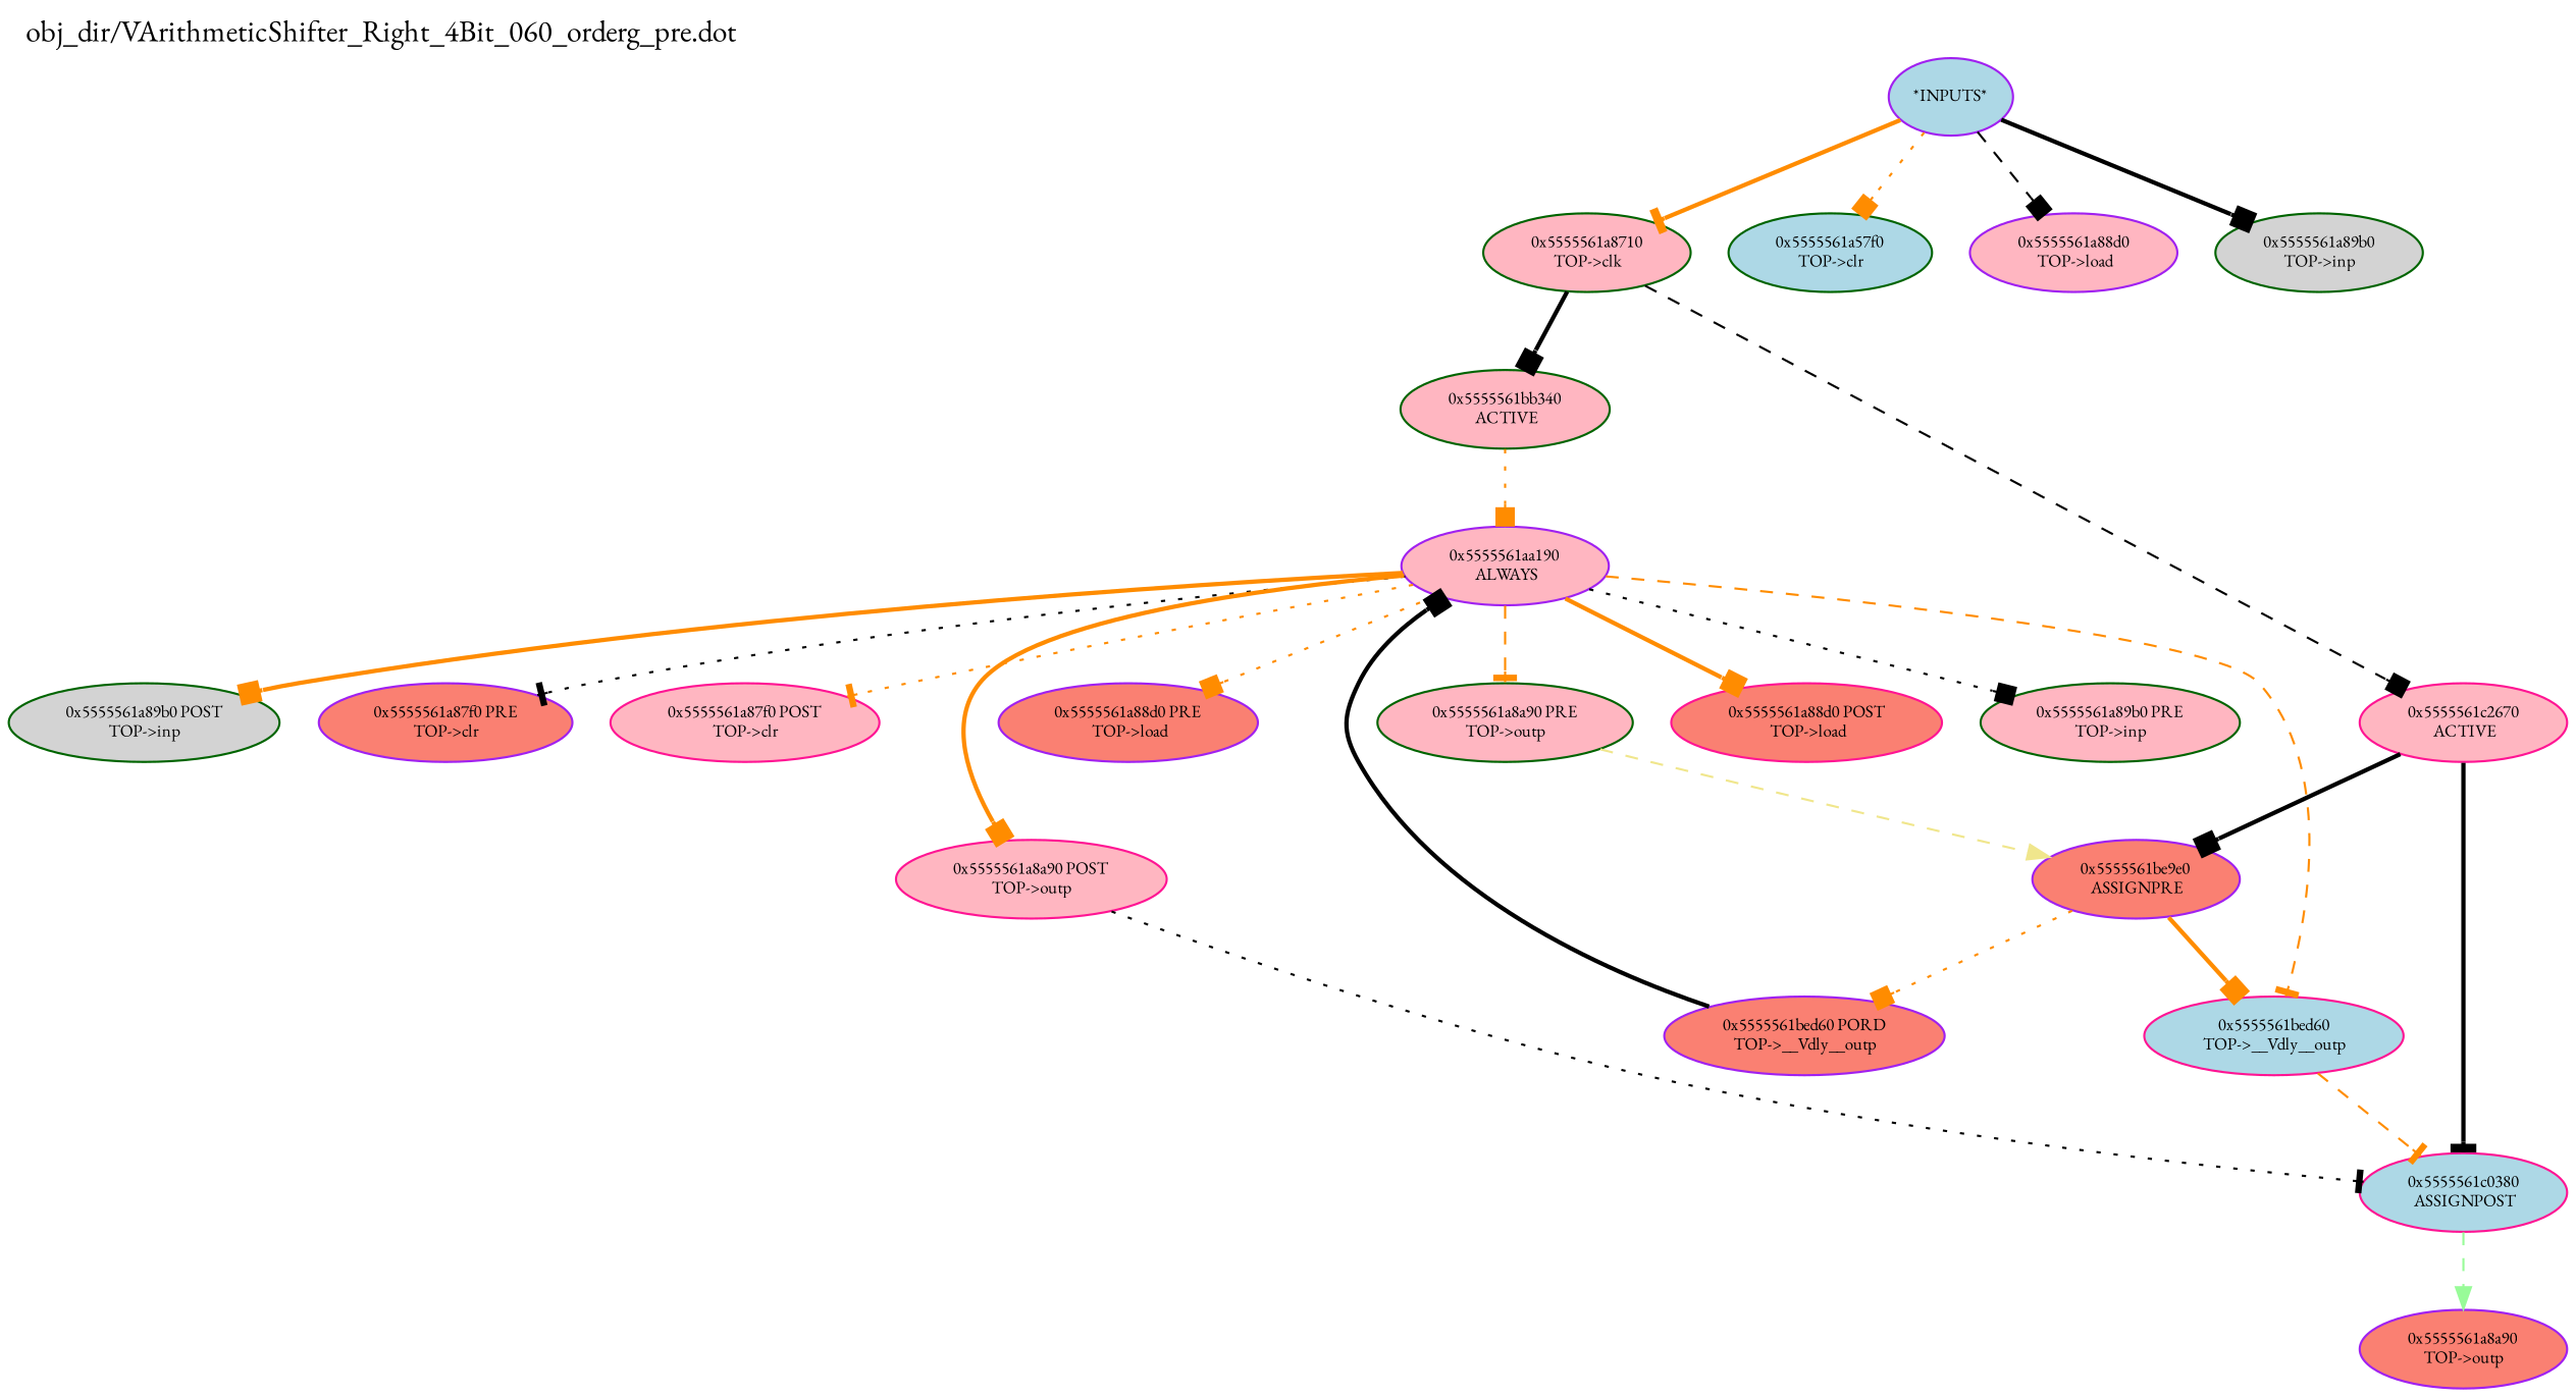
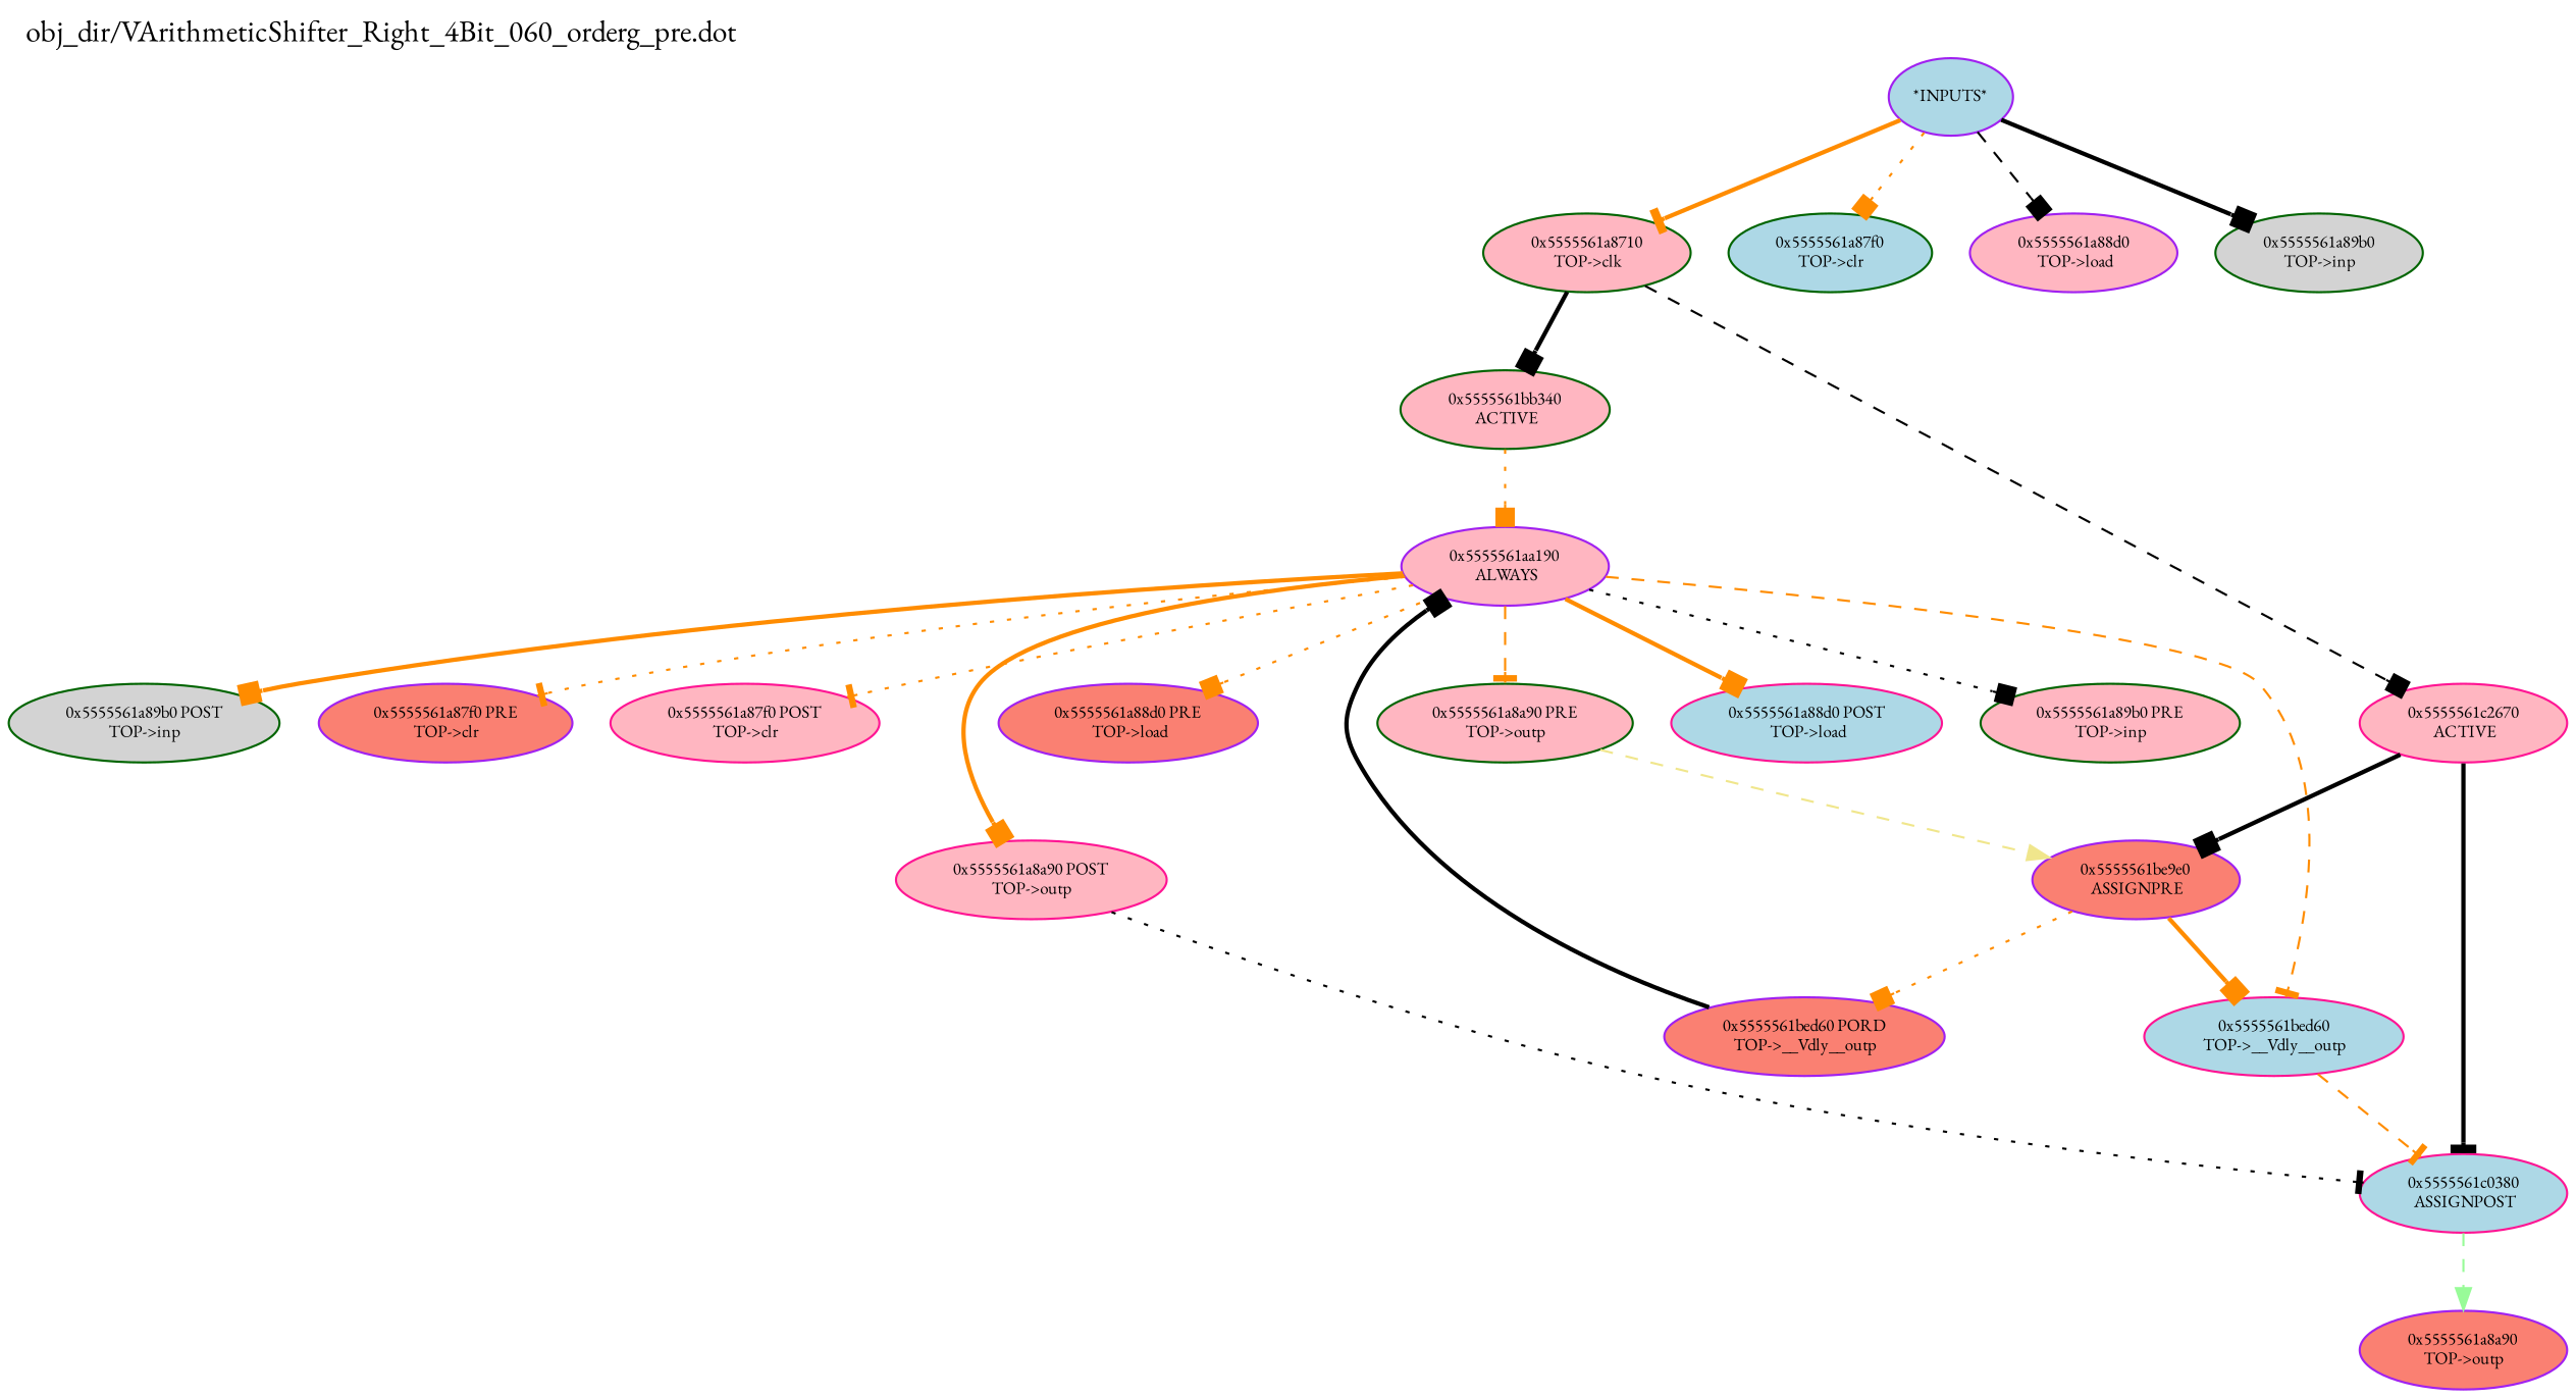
  digraph {
    fontname="EB Garamond"
    label="obj_dir/VArithmeticShifter_Right_4Bit_060_orderg_pre.dot"
    labeljust=l
    labelloc=t
    rankdir=TB
    node [color=purple fillcolor=lightpink fontname="EB Garamond" fontsize=8 style=filled]
    edge [arrowhead=box color=darkorange fontname="EB Garamond" fontsize=8 style=bold weight=32]
    n1 [fillcolor=lightblue label="*INPUTS*"]
    n2 [color=darkgreen label="0x5555561a8710\n TOP->clk"]
-   n3 [color=darkgreen fillcolor=lightblue label="0x5555561a57f0\n TOP->clr"]
+   n3 [color=darkgreen fillcolor=lightblue label="0x5555561a87f0\n TOP->clr"]
    n4 [label="0x5555561a88d0\n TOP->load"]
    n5 [color=darkgreen fillcolor=lightgrey label="0x5555561a89b0\n TOP->inp"]
    n6 [color=darkgreen label="0x5555561bb340\n ACTIVE"]
    n7 [color=deeppink label="0x5555561c2670\n ACTIVE"]
    n8 [label="0x5555561aa190\n ALWAYS"]
    n9 [fillcolor=salmon label="0x5555561be9e0\n ASSIGNPRE"]
    n10 [color=deeppink fillcolor=lightblue label="0x5555561c0380\n ASSIGNPOST"]
    n11 [fillcolor=salmon label="0x5555561a88d0 PRE\n TOP->load"]
-   n12 [color=deeppink fillcolor=salmon label="0x5555561a88d0 POST\n TOP->load"]
+   n12 [color=deeppink fillcolor=lightblue label="0x5555561a88d0 POST\n TOP->load"]
    n13 [color=darkgreen label="0x5555561a89b0 PRE\n TOP->inp"]
    n14 [color=darkgreen fillcolor=lightgrey label="0x5555561a89b0 POST\n TOP->inp"]
    n15 [fillcolor=salmon label="0x5555561a87f0 PRE\n TOP->clr"]
    n16 [color=deeppink label="0x5555561a87f0 POST\n TOP->clr"]
    n17 [color=darkgreen label="0x5555561a8a90 PRE\n TOP->outp"]
    n18 [color=deeppink label="0x5555561a8a90 POST\n TOP->outp"]
    n19 [color=deeppink fillcolor=lightblue label="0x5555561bed60\n TOP->__Vdly__outp"]
    n20 [fillcolor=salmon label="0x5555561bed60 PORD\n TOP->__Vdly__outp"]
    n21 [fillcolor=salmon label="0x5555561a8a90\n TOP->outp"]
    n1 -> n2 [arrowhead=tee weight=1]
    n1 -> n3 [style=dotted weight=1]
    n1 -> n4 [color=black style=dashed weight=1]
    n1 -> n5 [color=black weight=1]
    n2 -> n6 [color=black weight=8]
    n2 -> n7 [color=black style=dashed weight=8]
    n6 -> n8 [style=dotted]
    n7 -> n9 [color=black]
    n7 -> n10 [arrowhead=tee color=black]
    n8 -> n11 [style=dotted]
    n8 -> n12 [weight=2]
    n8 -> n13 [color=black style=dotted]
    n8 -> n14 [weight=2]
-   n8 -> n15 [arrowhead=tee color=black style=dotted]
+   n8 -> n15 [arrowhead=tee style=dotted]
    n8 -> n16 [arrowhead=tee style=dotted weight=2]
    n8 -> n17 [arrowhead=tee style=dashed]
    n8 -> n18 [weight=2]
    n8 -> n19 [arrowhead=tee style=dashed]
    n9 -> n19
    n9 -> n20 [style=dotted]
    n10 -> n21 [color=PaleGreen style=dashed weight=1 arrowhead=""]
    n17 -> n9 [color=khaki style=dashed weight=3 arrowhead=""]
    n18 -> n10 [arrowhead=tee color=black style=dotted weight=2]
    n19 -> n10 [arrowhead=tee style=dashed weight=8]
    n20 -> n8 [color=black]
  }
